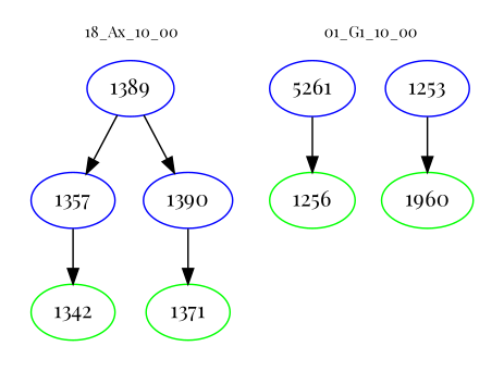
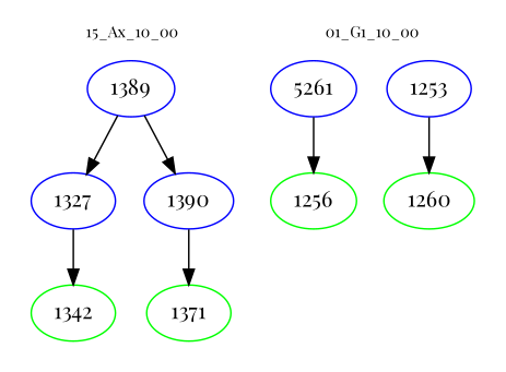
  digraph {
    fontname="Playfair Display"
    node [color=blue fontname="Playfair Display"]
    edge [color=black fontname="Playfair Display"]
    n1 [label=1389]
-   n2 [label=1357]
+   n2 [label=1327]
    n3 [label=1390]
    n4 [color=green label=1342]
    n5 [color=green label=1371]
    n6 [label=1253]
    n7 [label=5261]
-   n8 [color=green label=1960]
+   n8 [color=green label=1260]
    n9 [color=green label=1256]
    subgraph cluster_1 {
      color=white
      fontsize=10
-     label="18_Ax_10_00"
+     label="15_Ax_10_00"
      n1
      n2
      n3
      n4
      n5
    }
    subgraph cluster_2 {
      color=white
      fontsize=10
      label="01_G1_10_00"
      n6
      n7
      n8
      n9
    }
    n1 -> n2
    n1 -> n3
    n2 -> n4
    n3 -> n5
    n6 -> n8
    n7 -> n9
  }
